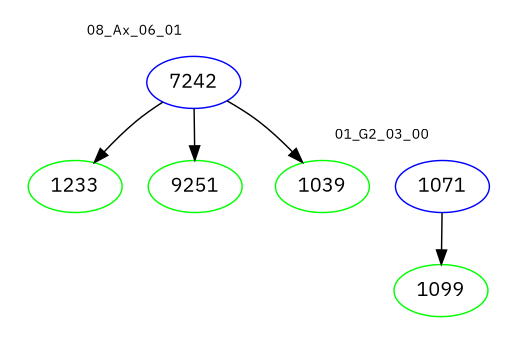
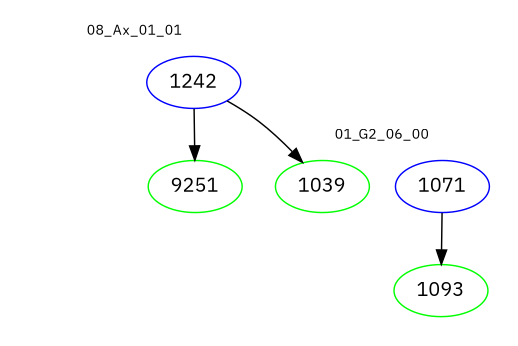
  digraph {
    fontname="IBM Plex Sans"
    node [color=green fontname="IBM Plex Sans"]
    edge [color=black fontname="IBM Plex Sans"]
-   n1 [color=blue label=7242]
-   n2 [label=1233]
+   n1 [color=blue label=1242]
    n3 [label=9251]
    n4 [color=blue label=1071]
    n5 [label=1039]
-   n6 [label=1099]
+   n6 [label=1093]
    subgraph cluster_1 {
      color=white
      fontsize=10
-     label="08_Ax_06_01"
+     label="08_Ax_01_01"
      n1
-     n2
      n3
    }
    subgraph cluster_2 {
      color=white
      fontsize=10
-     label="01_G2_03_00"
+     label="01_G2_06_00"
      n4
      n5
      n6
    }
-   n1 -> n2
    n1 -> n3
    n1 -> n5
    n4 -> n6
  }
